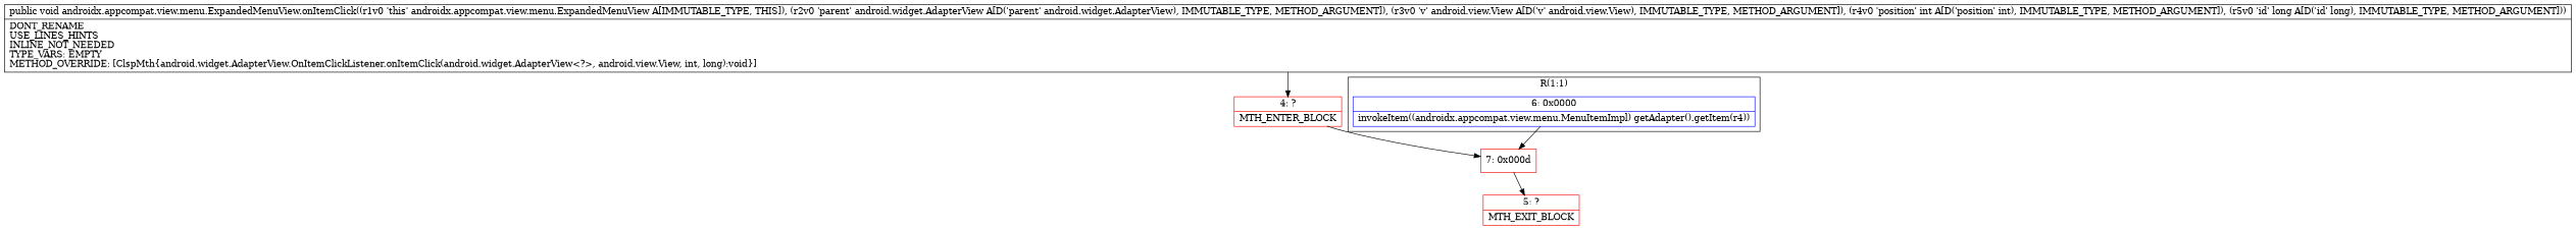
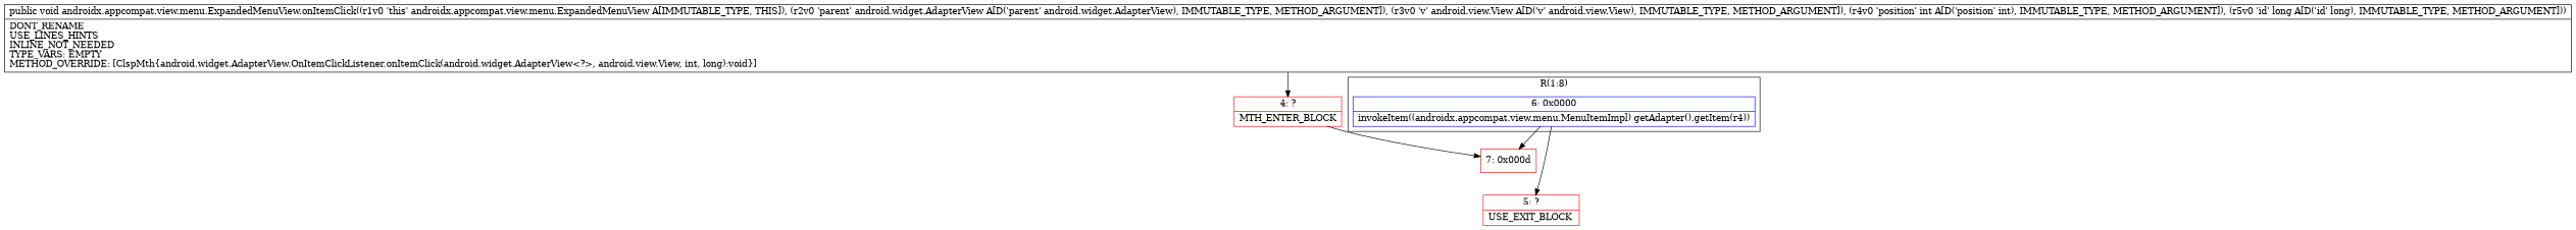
  digraph {
    node [color=red shape=record]
    n1 [color=blue label="{6\:\ 0x0000|invokeItem((androidx.appcompat.view.menu.MenuItemImpl) getAdapter().getItem(r4))\l}"]
    n2 [label="{7\:\ 0x000d}"]
-   n3 [label="{5\:\ ?|MTH_EXIT_BLOCK\l}"]
+   n3 [label="{5\:\ ?|USE_EXIT_BLOCK\l}"]
    n4 [label="{4\:\ ?|MTH_ENTER_BLOCK\l}"]
    n5 [label="{public void androidx.appcompat.view.menu.ExpandedMenuView.onItemClick((r1v0 'this' androidx.appcompat.view.menu.ExpandedMenuView A[IMMUTABLE_TYPE, THIS]), (r2v0 'parent' android.widget.AdapterView A[D('parent' android.widget.AdapterView), IMMUTABLE_TYPE, METHOD_ARGUMENT]), (r3v0 'v' android.view.View A[D('v' android.view.View), IMMUTABLE_TYPE, METHOD_ARGUMENT]), (r4v0 'position' int A[D('position' int), IMMUTABLE_TYPE, METHOD_ARGUMENT]), (r5v0 'id' long A[D('id' long), IMMUTABLE_TYPE, METHOD_ARGUMENT]))  | DONT_RENAME\lUSE_LINES_HINTS\lINLINE_NOT_NEEDED\lTYPE_VARS: EMPTY\lMETHOD_OVERRIDE: [ClspMth\{android.widget.AdapterView.OnItemClickListener.onItemClick(android.widget.AdapterView\<?\>, android.view.View, int, long):void\}]\l}" color=""]
    subgraph cluster_1 {
-     label="R(1:1)"
+     label="R(1:8)"
      n1
    }
    n1 -> n2
-   n2 -> n3
+   n1 -> n3
    n4 -> n2
    n5 -> n4
  }
